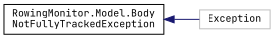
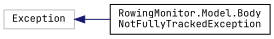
  digraph {
    rankdir=LR
    fontname="JetBrains Mono"
    node [fillcolor=white fontname="JetBrains Mono" fontsize=10 shape=record style=filled]
    n1 [color=grey75 height=0.2 label=Exception width=0.4]
    n2 [color=black height=0.2 label="RowingMonitor.Model.Body\lNotFullyTrackedException" width=0.4]
-   n2 -> n1 [color=midnightblue dir=back fontname="JetBrains Mono" fontsize=10 labelfontname=Helvetica labelfontsize=10 style=solid]
+   n1 -> n2 [color=midnightblue dir=back fontname="JetBrains Mono" fontsize=10 labelfontname=Helvetica labelfontsize=10 style=solid]
  }
